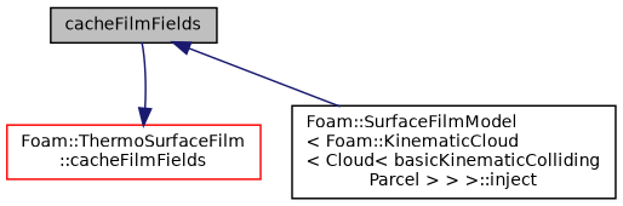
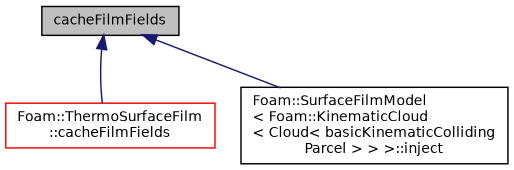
  digraph {
    rankdir=TB
    node [color=black fontname=Helvetica fontsize=10 shape=record]
    edge [color=midnightblue dir=back fontname=Helvetica fontsize=10 labelfontname=Helvetica labelfontsize=10 style=solid]
    n1 [fillcolor=grey75 fontcolor=black height=0.2 label=cacheFilmFields style=filled width=0.4]
    n2 [color=red height=0.2 label="Foam::ThermoSurfaceFilm\l::cacheFilmFields" width=0.4]
    n3 [height=0.2 label="Foam::SurfaceFilmModel\l\< Foam::KinematicCloud\l\< Cloud\< basicKinematicColliding\lParcel \> \> \>::inject" width=0.4]
-   n2 -> n1
+   n1 -> n2
    n1 -> n3
  }
